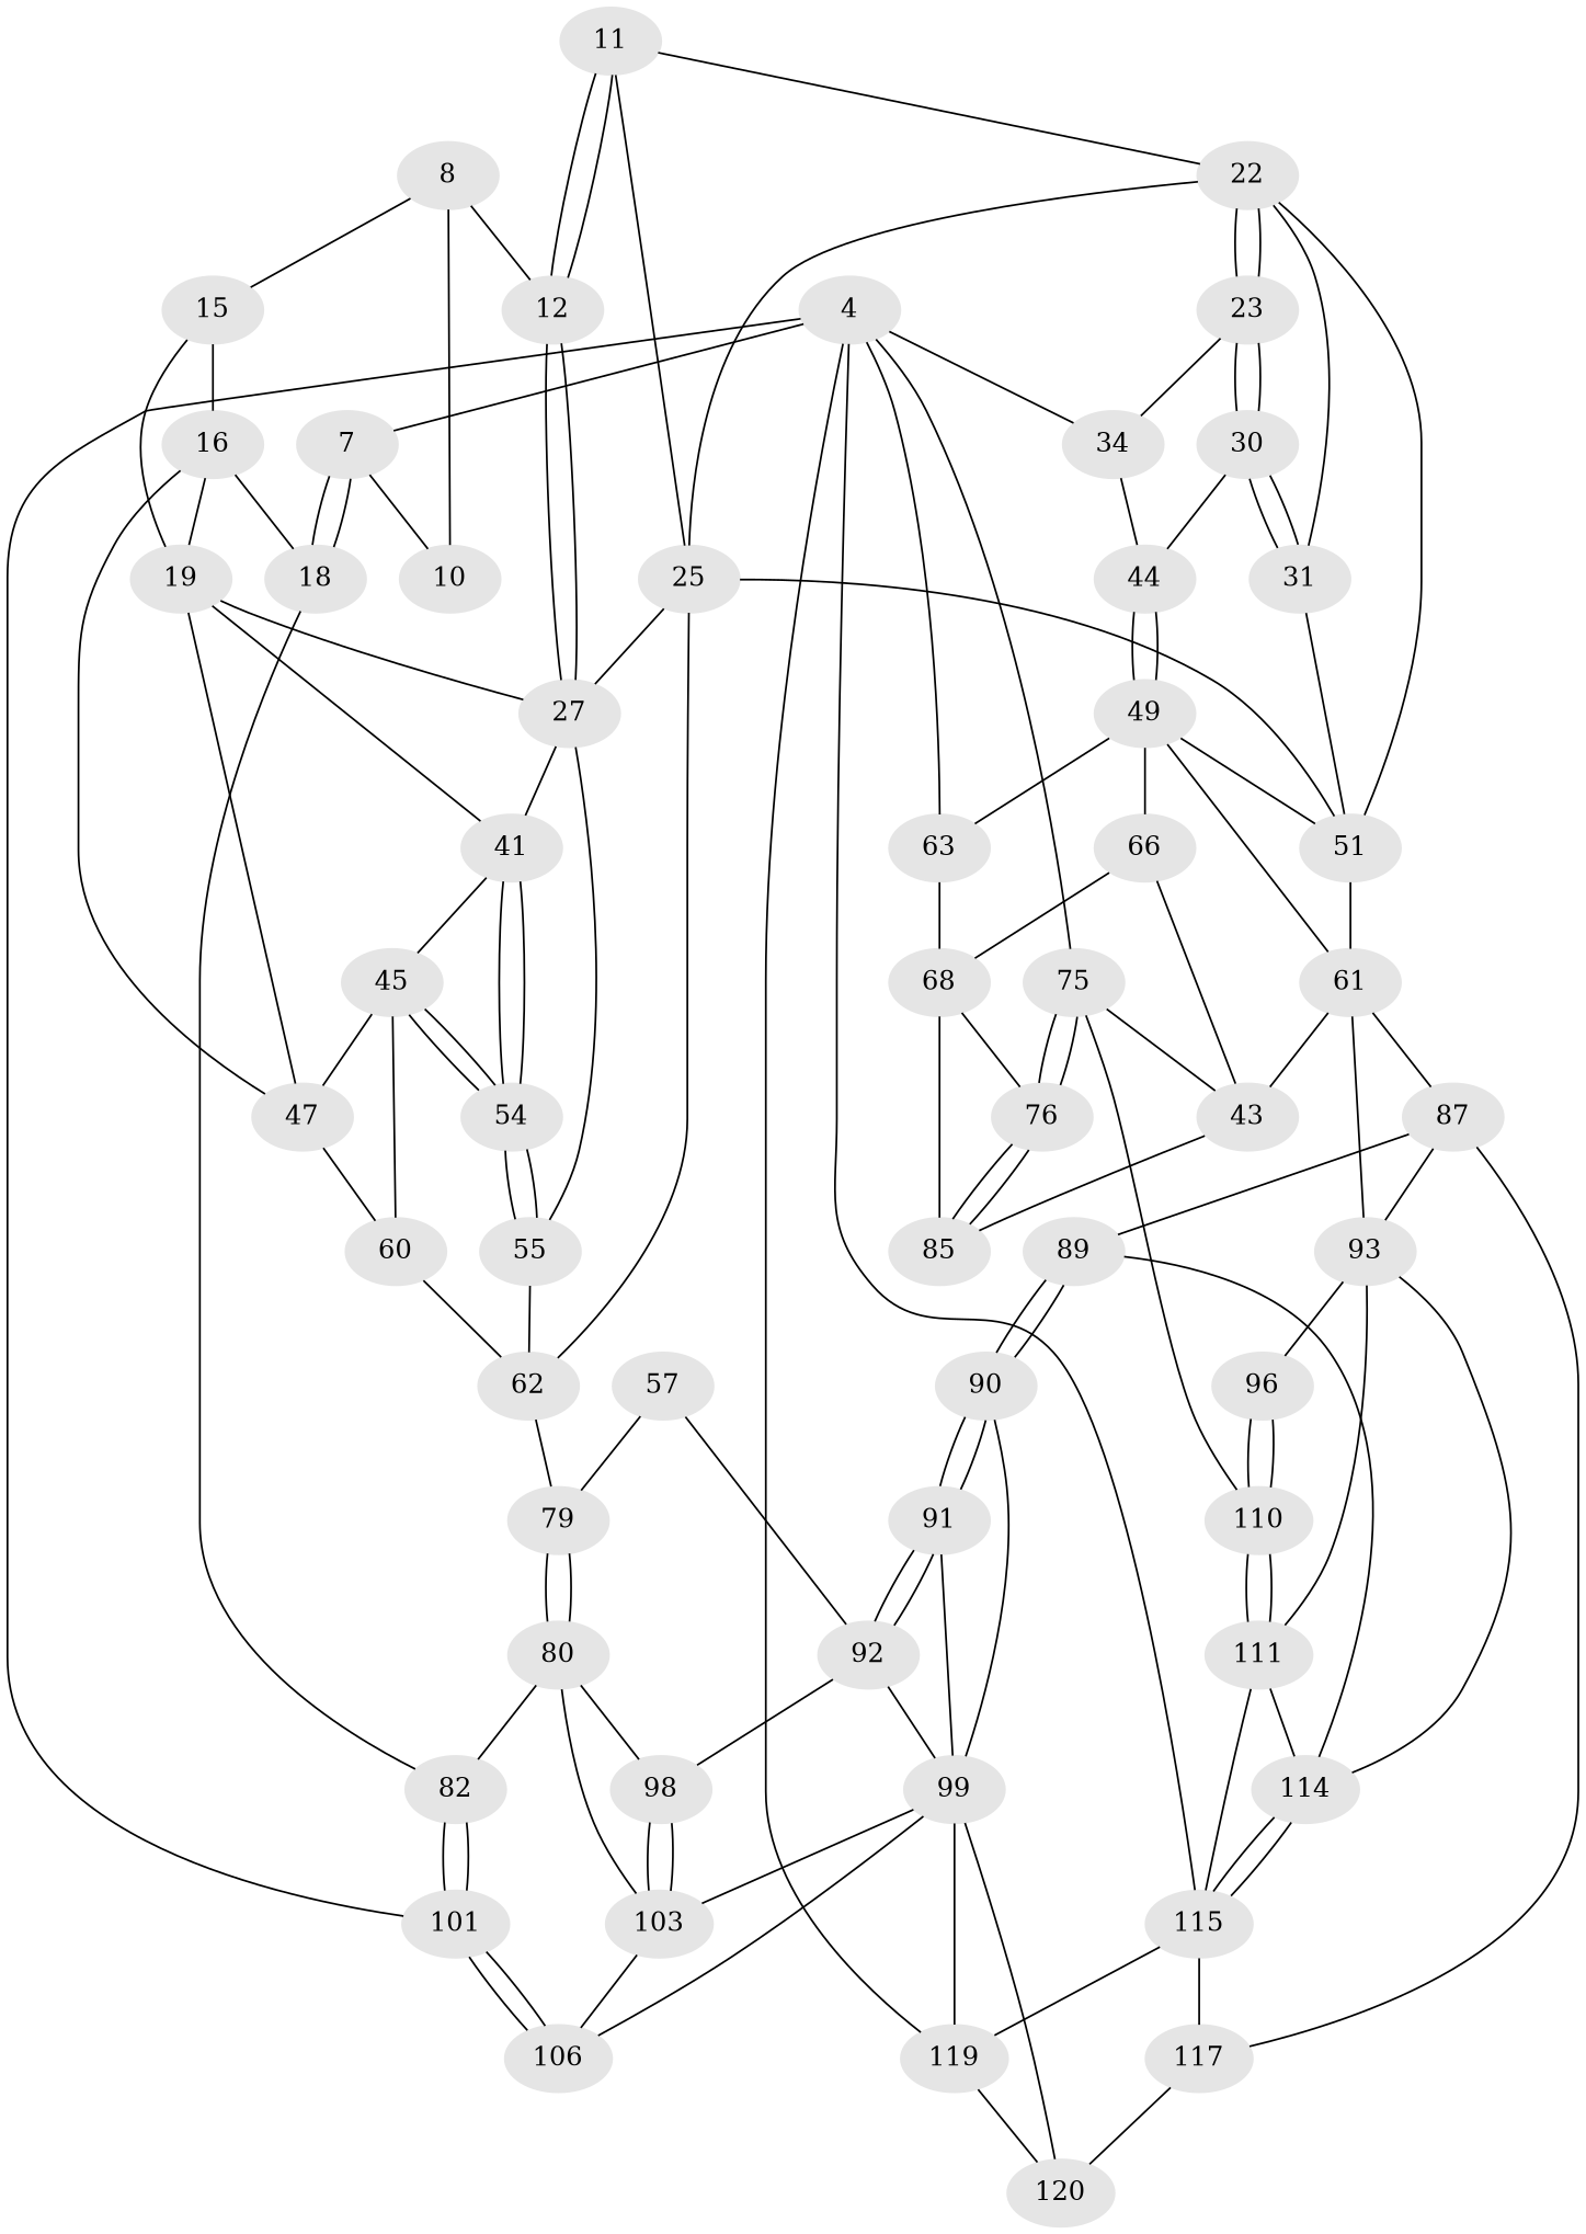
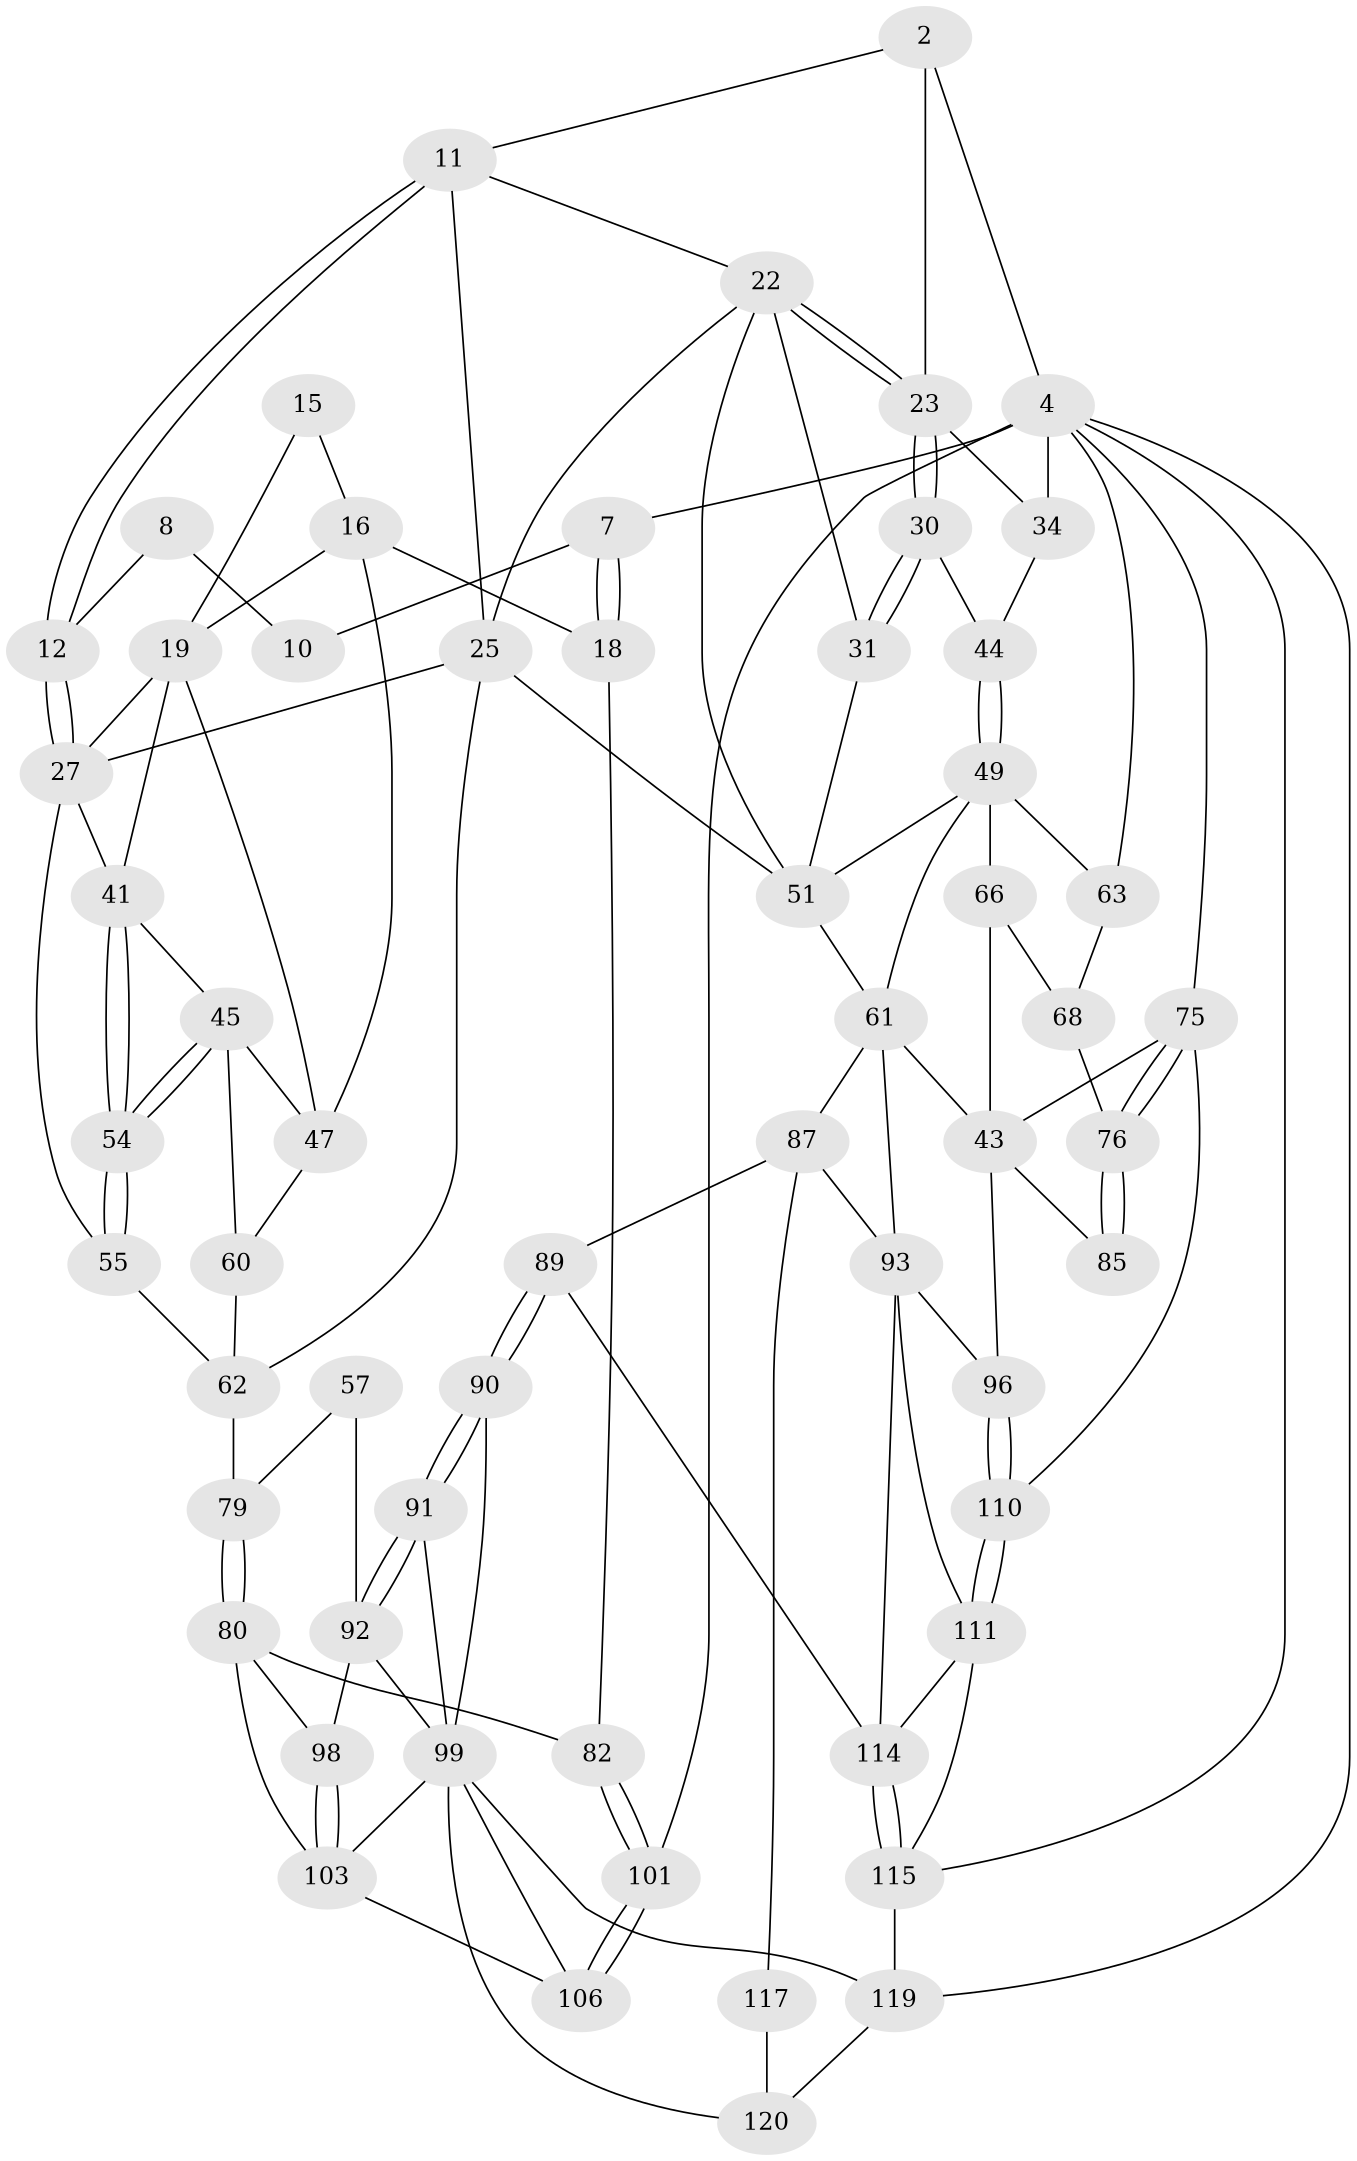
  graph {
    node [color=gray90 style=filled]
+   2 [super="+3"]
    4 [super="+35+74"]
    11 [super="+21"]
    23 [super="+24"]
    8 [super="+9"]
    10
    12 [super="+13"]
    15
    n9 [label=7 super="+6"]
    34
    63 [super="+64"]
    75 [super="+105"]
    101
    115 [super="+116+122"]
    119 [super="+121"]
    22 [super="+28"]
    25 [super="+26"]
    30 [super="+33"]
    18 [super="+44"]
    n20 [label=44]
    68 [super="+77+69"]
    n22 [label=43 super="+86"]
    76
    110
    106
    117
    120
    82
    27 [super="+39"]
    19 [super="+20"]
    16 [super="+17+38"]
    31
    51 [super="+52+59"]
    62 [super="+73"]
    47 [super="+53"]
    41 [super="+42"]
    55 [super="+58"]
    60 [super="+61"]
    45 [super="+46"]
    54
    n41 [label=61 super="+72+84"]
    57 [super="+78"]
    79
    92 [super="+97"]
    49 [super="+50+65"]
    66 [super="+70"]
    87 [super="+88"]
    93 [super="+94"]
    80 [super="+81"]
    98
    99 [super="+107+100"]
    85
    96
    89
    111 [super="+112"]
    114
    103 [super="+104"]
    90
    91
+   2 -- 4
+   2 -- 11
+   2 -- 23
    4 -- n9 [weight=2]
    4 -- 34
    4 -- 63
    4 -- 75
    4 -- 101
    4 -- 115
    4 -- 119
    11 -- 12
    11 -- 12
    11 -- 22
    11 -- 25
    23 -- 34
    23 -- 30 [weight=2]
    23 -- 30
    8 -- 10
    8 -- 12
-   8 -- 15
    12 -- 27
    12 -- 27
    15 -- 19
    15 -- 16
    n9 -- 10
    n9 -- 18
    n9 -- 18
    34 -- n20
    63 -- 68 [weight=2]
    75 -- n22
    75 -- 76
    75 -- 76
    75 -- 110
    101 -- 106
    101 -- 106
    115 -- 119
-   115 -- 117
    119 -- 120
    22 -- 23
    22 -- 23
    22 -- 25
    22 -- 31
    22 -- 51
    25 -- 27
    25 -- 51
    25 -- 62
    30 -- n20
    30 -- 31
    30 -- 31
    18 -- 82
    n20 -- 49
    n20 -- 49
    68 -- 76
-   68 -- 85
    n22 -- 85
+   n22 -- 96
    76 -- 85
    76 -- 85
    110 -- 111
    110 -- 111
    117 -- 120
    82 -- 101
    82 -- 101
    27 -- 41
    27 -- 55
    19 -- 27
    19 -- 47
    19 -- 41
    16 -- 18 [weight=2]
    16 -- 19
    16 -- 47
    31 -- 51
    51 -- n41
    62 -- 79
    47 -- 60
    41 -- 45
    41 -- 54
    41 -- 54
    55 -- 62
    60 -- 62 [weight=2]
    45 -- 47
    45 -- 60
    45 -- 54
    45 -- 54
    54 -- 55
    54 -- 55
    n41 -- n22
    n41 -- 87
    n41 -- 93
    57 -- 79
    57 -- 92
    79 -- 80
    79 -- 80
    92 -- 98
    92 -- 99
    49 -- 63
    49 -- 51
    49 -- n41
    49 -- 66 [weight=2]
    66 -- 68
    66 -- n22
    87 -- 117
    87 -- 93
    87 -- 89
    93 -- 96
    93 -- 111
    93 -- 114
    80 -- 82
    80 -- 98
    80 -- 103
    98 -- 103
    98 -- 103
    99 -- 119
    99 -- 106
    99 -- 120
    99 -- 103
    96 -- 110
    96 -- 110
    89 -- 114
    89 -- 90
    89 -- 90
    111 -- 115
    111 -- 114
    114 -- 115
    114 -- 115
    103 -- 106
    90 -- 99
    90 -- 91
    90 -- 91
    91 -- 92
    91 -- 92
    91 -- 99
  }
